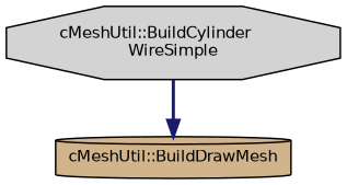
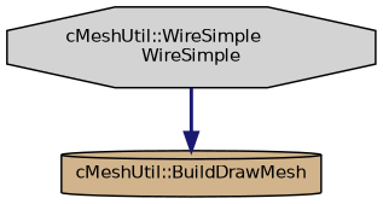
  digraph {
    rankdir=TB
    node [color=black fontname=Helvetica fontsize=10 style=filled]
-   n1 [fillcolor=lightgrey fontcolor=black height=0.2 label="cMeshUtil::BuildCylinder\lWireSimple" shape=octagon width=0.4]
+   n1 [fillcolor=lightgrey fontcolor=black height=0.2 label="cMeshUtil::WireSimple\lWireSimple" shape=octagon width=0.4]
    n2 [fillcolor=tan height=0.2 label="cMeshUtil::BuildDrawMesh" shape=cylinder width=0.4]
    n1 -> n2 [color=midnightblue fontname=Helvetica fontsize=10 labelfontname=Helvetica labelfontsize=10 style=bold]
  }
